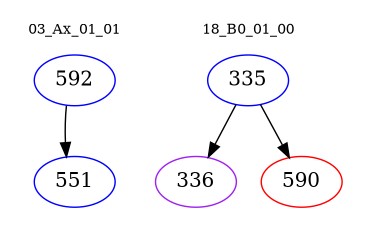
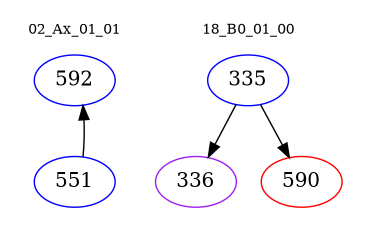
  digraph {
    node [color=blue]
    edge [color=black]
    n1 [label=592]
    n2 [label=551]
    n3 [label=335]
    n4 [color=purple label=336]
    n5 [color=red label=590]
    subgraph cluster_1 {
      color=white
      fontsize=10
-     label="03_Ax_01_01"
+     label="02_Ax_01_01"
      n1
      n2
    }
    subgraph cluster_2 {
      color=white
      fontsize=10
      label="18_B0_01_00"
      n3
      n4
      n5
    }
-   n1 -> n2
+   n2 -> n1
    n3 -> n4
    n3 -> n5
  }
